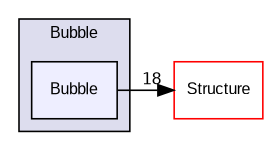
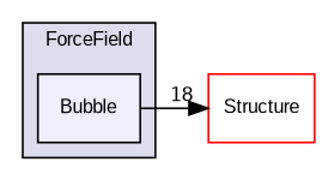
  digraph {
    compound=true
    rankdir=LR
    fontname="Liberation Sans"
    node [fontname="Liberation Sans" fontsize=10 shape=box style=filled]
    n1 [fillcolor="#eeeeff" label=Bubble pencolor=black]
    n2 [color=red fillcolor=white label=Structure]
    subgraph cluster_1 {
      bgcolor="#ddddee"
      fontsize=10
-     label=Bubble
+     label=ForceField
      pencolor=black
      n1
    }
    n1 -> n2 [headlabel=18 labeldistance=1.5 labelfontname=Helvetica labelfontsize=10 fontname="Liberation Sans"]
  }
